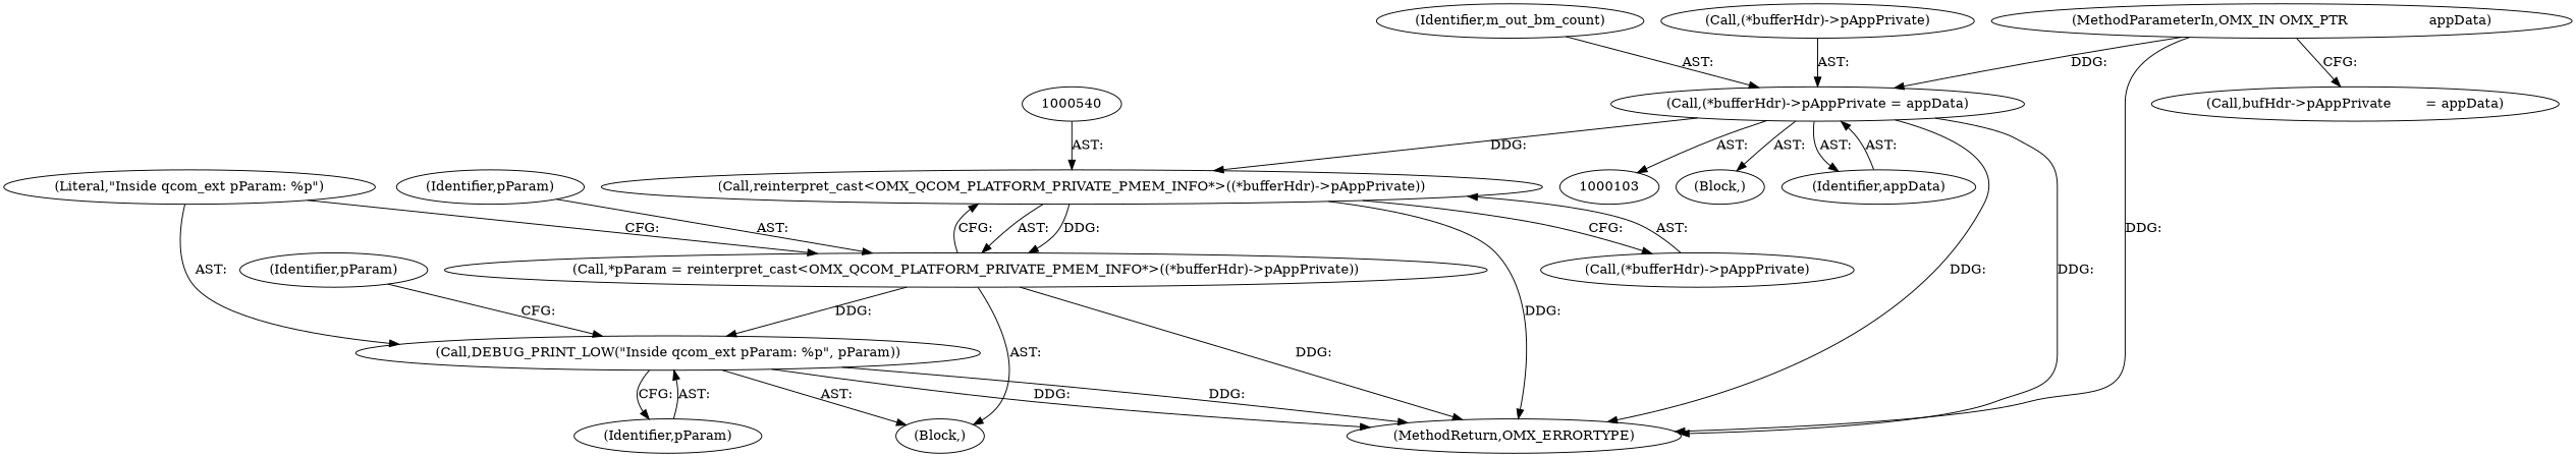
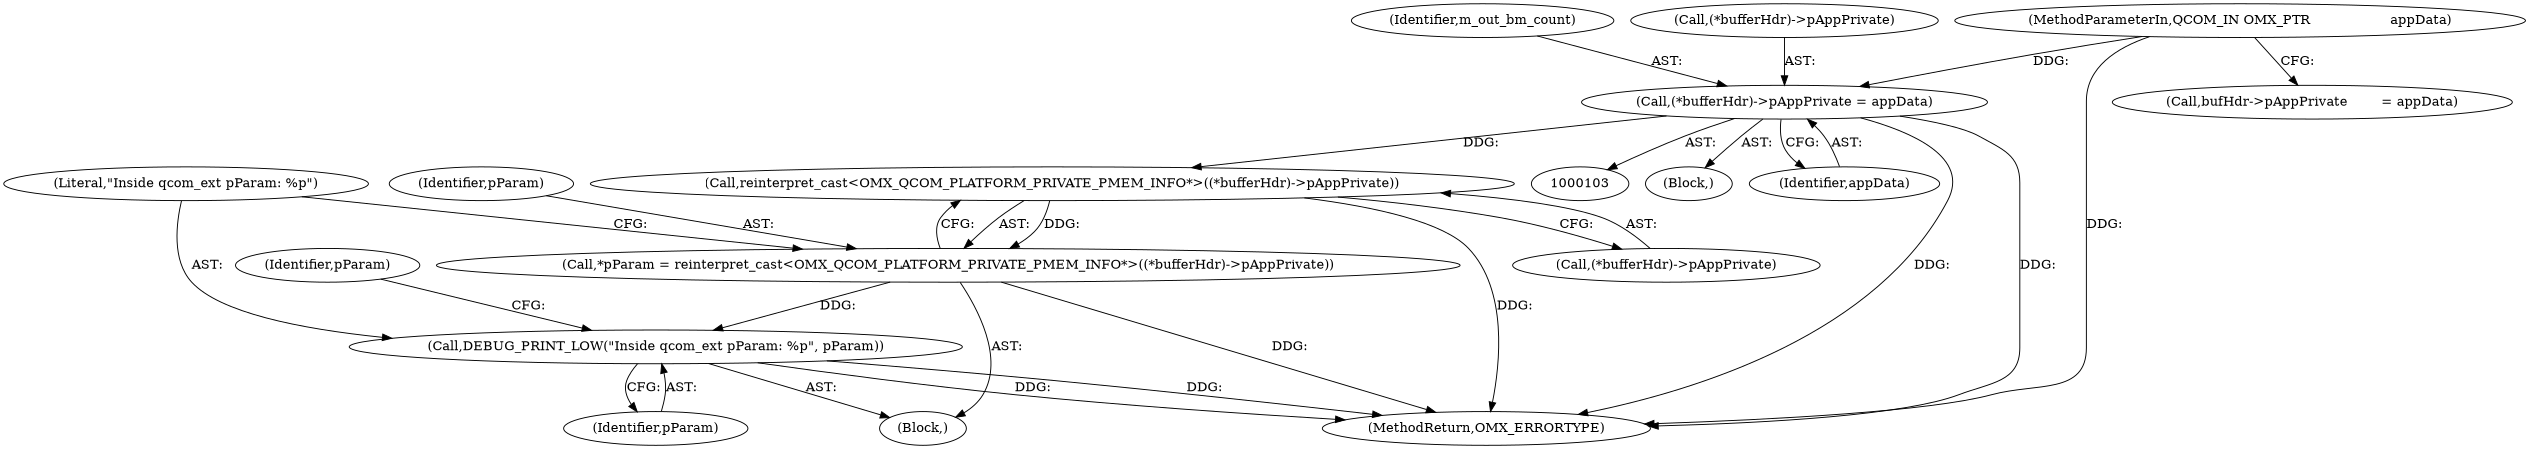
  digraph {
    n1 [label="(Call,(*bufferHdr)->pAppPrivate = appData)"]
    n2 [label="(Call,reinterpret_cast<OMX_QCOM_PLATFORM_PRIVATE_PMEM_INFO*>((*bufferHdr)->pAppPrivate))"]
    n3 [label="(Block,)"]
    n4 [label="(MethodReturn,OMX_ERRORTYPE)"]
    n5 [label="(Identifier,appData)"]
    1000103
    n7 [label="(Call,*pParam = reinterpret_cast<OMX_QCOM_PLATFORM_PRIVATE_PMEM_INFO*>((*bufferHdr)->pAppPrivate))"]
    n8 [label="(Call,(*bufferHdr)->pAppPrivate)"]
-   n9 [label="(MethodParameterIn,OMX_IN OMX_PTR                   appData)"]
+   n9 [label="(MethodParameterIn,QCOM_IN OMX_PTR                   appData)"]
    n10 [label="(Call,bufHdr->pAppPrivate        = appData)"]
    n11 [label="(Call,DEBUG_PRINT_LOW(\"Inside qcom_ext pParam: %p\", pParam))"]
    n12 [label="(Block,)"]
    n13 [label="(Identifier,pParam)"]
    n14 [label="(Identifier,pParam)"]
    n15 [label="(Call,(*bufferHdr)->pAppPrivate)"]
    n16 [label="(Literal,\"Inside qcom_ext pParam: %p\")"]
    n17 [label="(Identifier,m_out_bm_count)"]
    n18 [label="(Identifier,pParam)"]
-   1000540
    n1 -> n2 [label="DDG: "]
    n1 -> n3 [label="AST: "]
    n1 -> n4 [label="DDG: "]
    n1 -> n4 [label="DDG: "]
-   n1 -> n5 [label="AST: "]
+   n1 -> n5 [label="CFG: "]
    n1 -> 1000103 [label="AST: "]
    n2 -> n4 [label="DDG: "]
    n2 -> n7 [label="AST: "]
    n2 -> n7 [label="DDG: "]
    n2 -> n8 [label="CFG: "]
    n5 -> n1 [label="AST: "]
    n7 -> n2 [label="CFG: "]
    n7 -> n4 [label="DDG: "]
    n7 -> n11 [label="DDG: "]
    n7 -> n12 [label="AST: "]
    n8 -> n2 [label="AST: "]
    n9 -> n1 [label="DDG: "]
    n9 -> n4 [label="DDG: "]
    n9 -> n10 [label="CFG: "]
    n11 -> n4 [label="DDG: "]
    n11 -> n4 [label="DDG: "]
    n11 -> n12 [label="AST: "]
    n11 -> n13 [label="CFG: "]
    n13 -> n11 [label="AST: "]
    n14 -> n7 [label="AST: "]
    n15 -> n1 [label="AST: "]
    n16 -> n7 [label="CFG: "]
    n16 -> n11 [label="AST: "]
    n17 -> n1 [label="AST: "]
    n18 -> n11 [label="CFG: "]
-   1000540 -> n2 [label="AST: "]
  }
